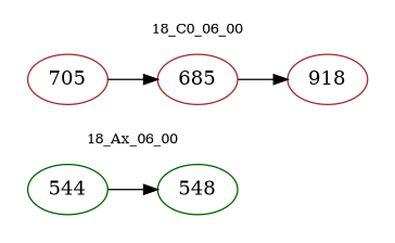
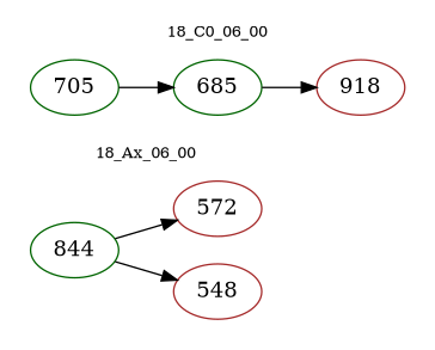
  digraph {
    rankdir=LR
    node [color=brown]
    edge [color=black]
-   n1 [color=darkgreen label=544]
-   n2 [color=darkgreen label=548]
-   n4 [label=685]
-   n5 [label=705]
+   n1 [color=darkgreen label=844]
+   n2 [label=548]
+   n3 [label=572]
+   n4 [color=darkgreen label=685]
+   n5 [color=darkgreen label=705]
    n6 [label=918]
    subgraph cluster_1 {
      color=white
      fontsize=10
      label="18_Ax_06_00"
      n1
      n2
+     n3
    }
    subgraph cluster_2 {
      color=white
      fontsize=10
      label="18_C0_06_00"
      n4
      n5
      n6
    }
    n1 -> n2
+   n1 -> n3
    n4 -> n6
    n5 -> n4
  }
